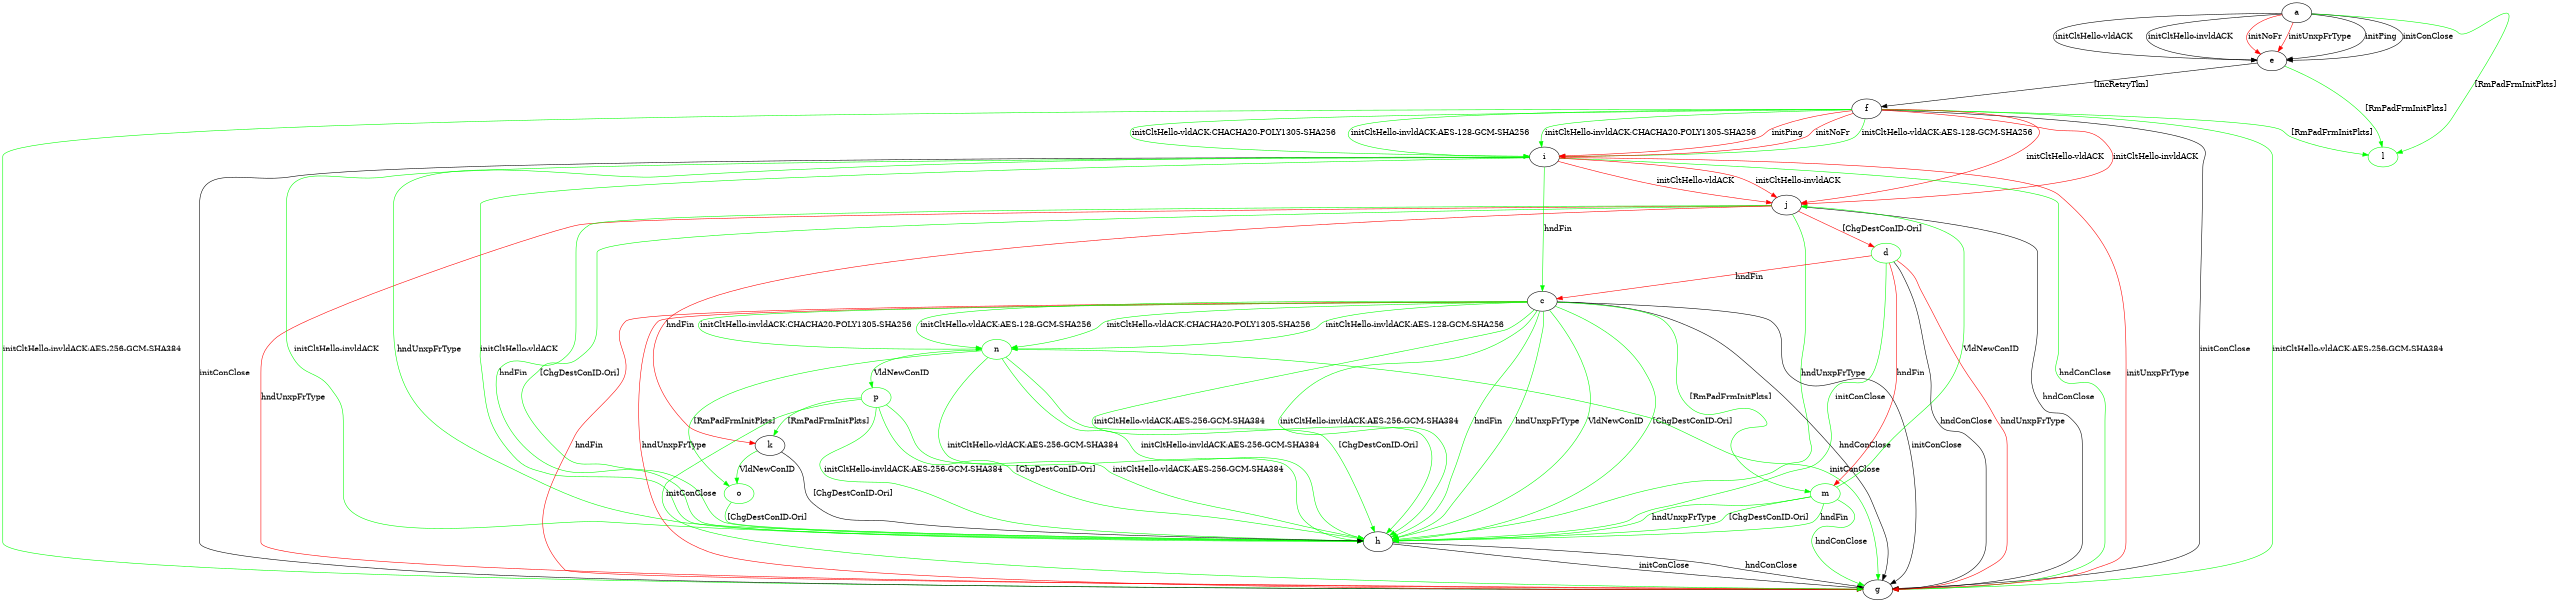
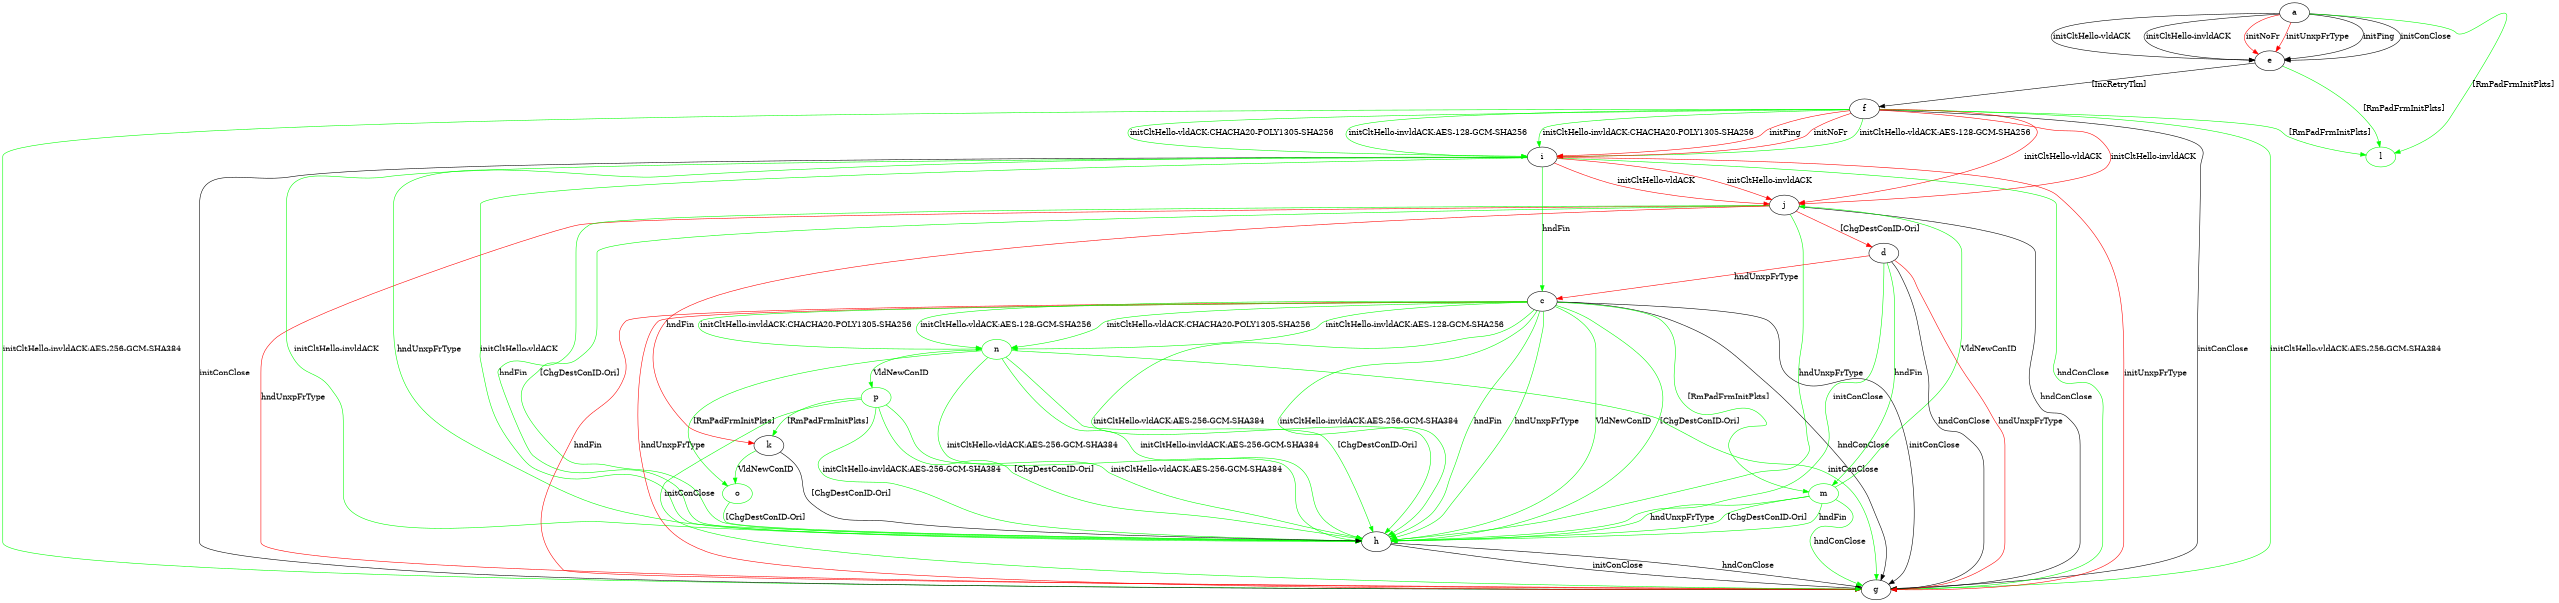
  digraph {
    edge [color=green]
    a
    e
    l [color=green]
    f
    g
    j
    i
    c
    h
    m [color=green]
    n [color=green]
    o [color=green]
    p [color=green]
-   d [color=green]
+   d
    k
    a -> e [label="initPing " color=""]
    a -> e [label="initConClose " color=""]
    a -> e [label="initCltHello-vldACK " color=""]
    a -> e [label="initCltHello-invldACK " color=""]
    a -> e [color=red label="initNoFr "]
    a -> e [color=red label="initUnxpFrType "]
    a -> l [label="[RmPadFrmInitPkts] "]
    e -> l [label="[RmPadFrmInitPkts] "]
    e -> f [label="[IncRetryTkn] " color=""]
    f -> l [label="[RmPadFrmInitPkts] "]
    f -> g [label="initConClose " color=""]
    f -> g [label="initCltHello-vldACK:AES-256-GCM-SHA384 "]
    f -> g [label="initCltHello-invldACK:AES-256-GCM-SHA384 "]
    f -> j [color=red label="initCltHello-vldACK "]
    f -> j [color=red label="initCltHello-invldACK "]
    f -> i [label="initCltHello-vldACK:AES-128-GCM-SHA256 "]
    f -> i [label="initCltHello-vldACK:CHACHA20-POLY1305-SHA256 "]
    f -> i [label="initCltHello-invldACK:AES-128-GCM-SHA256 "]
    f -> i [label="initCltHello-invldACK:CHACHA20-POLY1305-SHA256 "]
    f -> i [color=red label="initPing "]
    f -> i [color=red label="initNoFr "]
    j -> g [label="hndConClose " color=""]
    j -> g [color=red label="hndUnxpFrType "]
    j -> h [label="hndFin "]
    j -> h [label="hndUnxpFrType "]
    j -> h [label="[ChgDestConID-Ori] "]
    j -> d [color=red label="[ChgDestConID-Ori] "]
    j -> k [color=red label="hndFin "]
    i -> g [label="initConClose " color=""]
    i -> g [label="hndConClose "]
    i -> g [color=red label="initUnxpFrType "]
    i -> j [color=red label="initCltHello-vldACK "]
    i -> j [color=red label="initCltHello-invldACK "]
    i -> c [label="hndFin "]
    i -> h [label="initCltHello-vldACK "]
    i -> h [label="initCltHello-invldACK "]
    i -> h [label="hndUnxpFrType "]
    c -> g [label="initConClose " color=""]
    c -> g [label="hndConClose " color=""]
    c -> g [color=red label="hndFin "]
    c -> g [color=red label="hndUnxpFrType "]
    c -> h [label="initCltHello-vldACK:AES-256-GCM-SHA384 "]
    c -> h [label="initCltHello-invldACK:AES-256-GCM-SHA384 "]
    c -> h [label="hndFin "]
    c -> h [label="hndUnxpFrType "]
    c -> h [label="VldNewConID "]
    c -> h [label="[ChgDestConID-Ori] "]
    c -> m [label="[RmPadFrmInitPkts] "]
    c -> n [label="initCltHello-vldACK:AES-128-GCM-SHA256 "]
    c -> n [label="initCltHello-vldACK:CHACHA20-POLY1305-SHA256 "]
    c -> n [label="initCltHello-invldACK:AES-128-GCM-SHA256 "]
    c -> n [label="initCltHello-invldACK:CHACHA20-POLY1305-SHA256 "]
    h -> g [label="initConClose " color=""]
    h -> g [label="hndConClose " color=""]
    m -> g [label="hndConClose "]
    m -> j [label="VldNewConID "]
    m -> h [label="hndFin "]
    m -> h [label="hndUnxpFrType "]
    m -> h [label="[ChgDestConID-Ori] "]
    n -> g [label="initConClose "]
    n -> h [label="initCltHello-vldACK:AES-256-GCM-SHA384 "]
    n -> h [label="initCltHello-invldACK:AES-256-GCM-SHA384 "]
    n -> h [label="[ChgDestConID-Ori] "]
    n -> o [label="[RmPadFrmInitPkts] "]
    n -> p [label="VldNewConID "]
    o -> h [label="[ChgDestConID-Ori] "]
    p -> g [label="initConClose "]
    p -> h [label="initCltHello-vldACK:AES-256-GCM-SHA384 "]
    p -> h [label="initCltHello-invldACK:AES-256-GCM-SHA384 "]
    p -> h [label="[ChgDestConID-Ori] "]
    p -> k [label="[RmPadFrmInitPkts] "]
    d -> g [label="hndConClose " color=""]
    d -> g [color=red label="hndUnxpFrType "]
-   d -> c [color=red label="hndFin "]
+   d -> c [color=red label="hndUnxpFrType "]
    d -> h [label="initConClose "]
-   d -> m [color=red label="hndFin "]
+   d -> m [label="hndFin "]
    k -> h [label="[ChgDestConID-Ori] " color=""]
    k -> o [label="VldNewConID "]
  }
